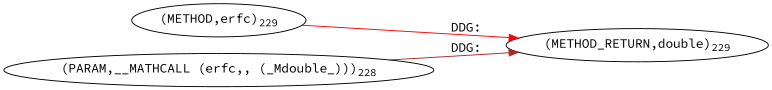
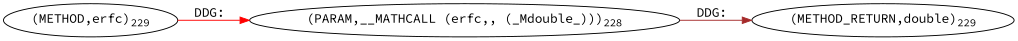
  digraph {
    fontname="Source Code Pro"
    rankdir=LR
    node [fontname="Source Code Pro"]
    edge [fontname="Source Code Pro"]
    n1 [label=<(METHOD,erfc)<SUB>229</SUB>>]
    n2 [label=<(PARAM,__MATHCALL (erfc,, (_Mdouble_)))<SUB>228</SUB>>]
    n3 [label=<(METHOD_RETURN,double)<SUB>229</SUB>>]
-   n1 -> n3 [color=red label="DDG: "]
+   n1 -> n2 [color=red label="DDG: "]
    n2 -> n3 [color=brown label="DDG: "]
  }
